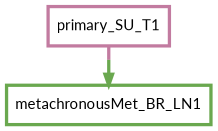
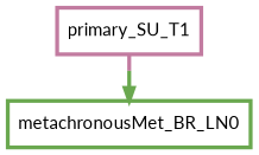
  digraph {
    node [fillcolor=white fontname=Lato penwidth=3.0 shape=box]
-   metachronousMet_BR_LN1 [color="#6aa84fff"]
+   metachronousMet_BR_LN1 [color="#6aa84fff" label=metachronousMet_BR_LN0]
    primary_SU_T1 [color="#c27ba0ff"]
    primary_SU_T1 -> metachronousMet_BR_LN1 [color="#c27ba0ff;0.5:#6aa84fff" penwidth=3]
  }
